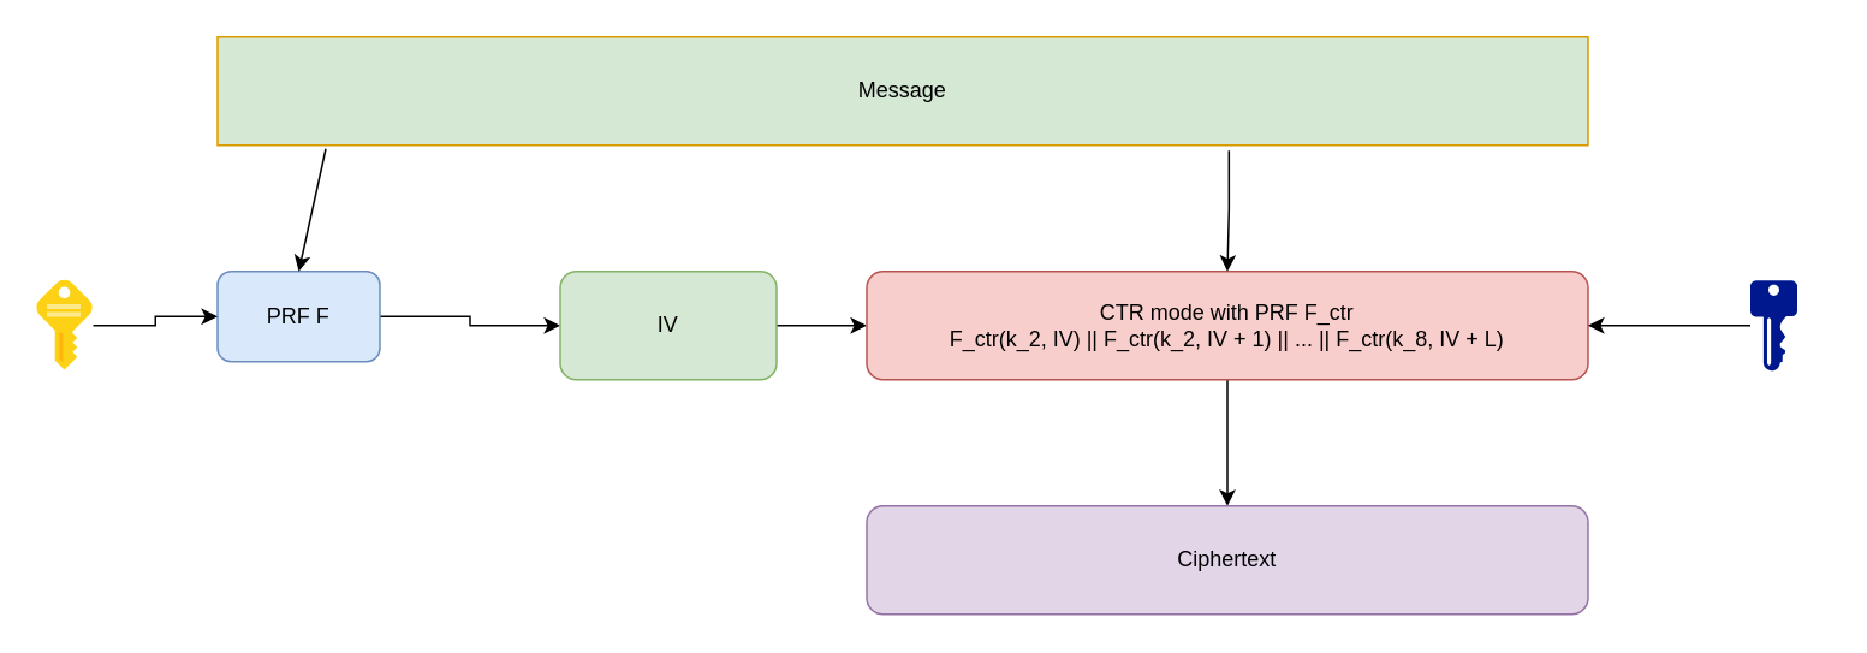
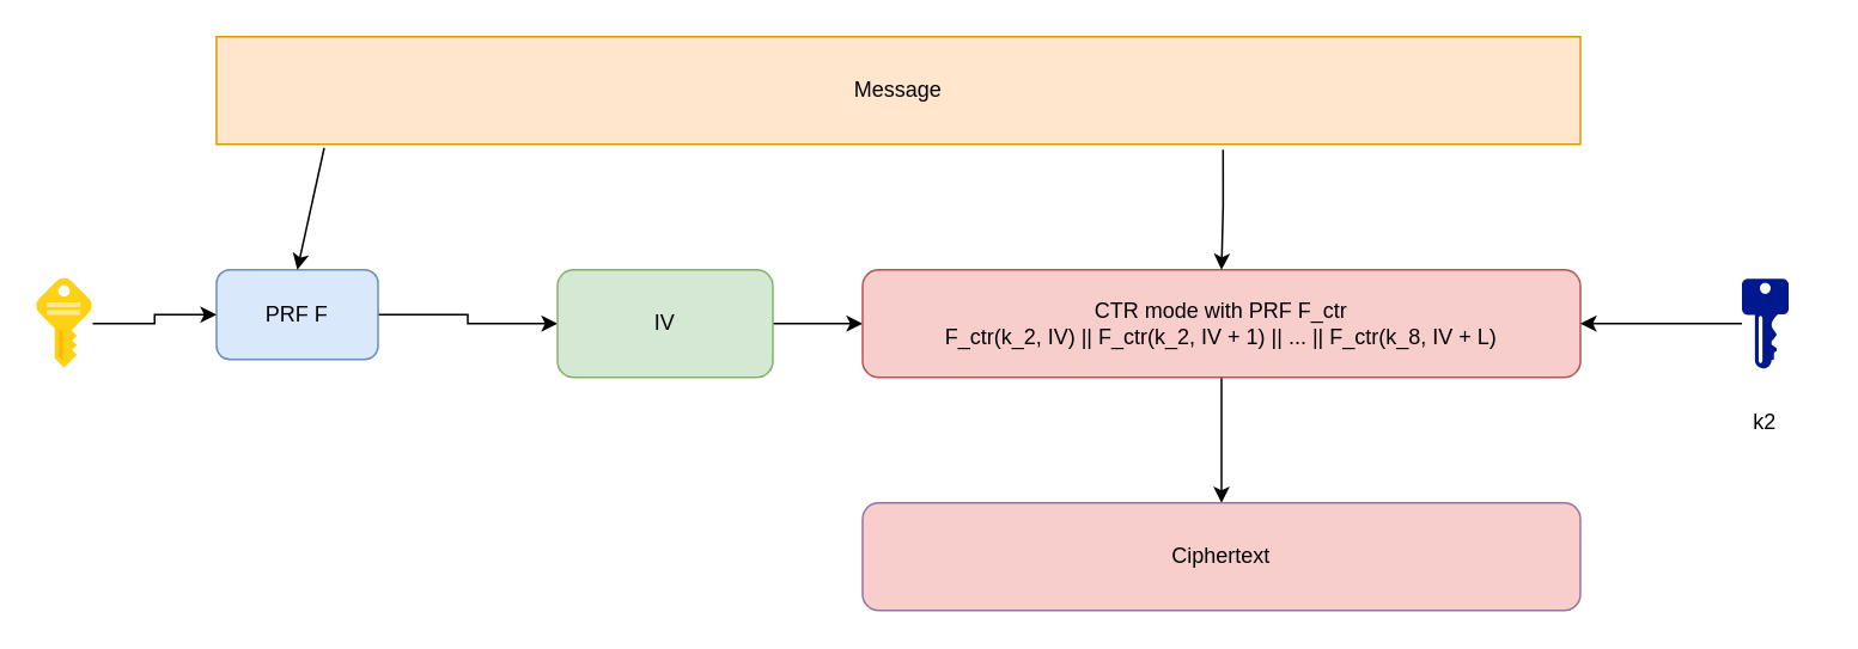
  <mxCell id="0" />
  <mxCell id="1" parent="0" />
- <mxCell id="2" value="Message" style="rounded=0;whiteSpace=wrap;html=1;fillColor=#d5e8d4;strokeColor=#d79b00;" vertex="1" parent="1"><mxGeometry x="120" y="20" width="760" height="60" as="geometry" /></mxCell>
+ <mxCell id="2" value="Message" style="rounded=0;whiteSpace=wrap;html=1;fillColor=#ffe6cc;strokeColor=#d79b00;" vertex="1" parent="1"><mxGeometry x="120" y="20" width="760" height="60" as="geometry" /></mxCell>
  <mxCell id="3" value="" style="edgeStyle=orthogonalEdgeStyle;rounded=0;orthogonalLoop=1;jettySize=auto;html=1;" edge="1" parent="1" source="4" target="7"><mxGeometry relative="1" as="geometry" /></mxCell>
  <mxCell id="4" value="PRF F" style="rounded=1;whiteSpace=wrap;html=1;fillColor=#dae8fc;strokeColor=#6c8ebf;" vertex="1" parent="1"><mxGeometry x="120" y="150" width="90" height="50" as="geometry" /></mxCell>
  <mxCell id="5" value="" style="endArrow=classic;html=1;rounded=0;entryX=0.5;entryY=0;entryDx=0;entryDy=0;" edge="1" parent="1" target="4"><mxGeometry width="50" height="50" relative="1" as="geometry"><mxPoint x="180" y="82" as="sourcePoint" /><mxPoint x="540" y="250" as="targetPoint" /></mxGeometry></mxCell>
  <mxCell id="6" value="" style="edgeStyle=orthogonalEdgeStyle;rounded=0;orthogonalLoop=1;jettySize=auto;html=1;" edge="1" parent="1" source="7" target="9"><mxGeometry relative="1" as="geometry" /></mxCell>
  <mxCell id="7" value="IV" style="rounded=1;whiteSpace=wrap;html=1;fillColor=#d5e8d4;strokeColor=#82b366;" vertex="1" parent="1"><mxGeometry x="310" y="150" width="120" height="60" as="geometry" /></mxCell>
  <mxCell id="8" value="" style="edgeStyle=orthogonalEdgeStyle;rounded=0;orthogonalLoop=1;jettySize=auto;html=1;" edge="1" parent="1" source="9" target="11"><mxGeometry relative="1" as="geometry" /></mxCell>
  <mxCell id="9" value="CTR mode with PRF F_ctr&lt;br&gt;F_ctr(k_2, IV) || F_ctr(k_2, IV + 1) || ... || F_ctr(k_8, IV + L)" style="rounded=1;whiteSpace=wrap;html=1;fillColor=#f8cecc;strokeColor=#b85450;" vertex="1" parent="1"><mxGeometry x="480" y="150" width="400" height="60" as="geometry" /></mxCell>
  <mxCell id="10" style="edgeStyle=orthogonalEdgeStyle;rounded=0;orthogonalLoop=1;jettySize=auto;html=1;exitX=0.738;exitY=1.05;exitDx=0;exitDy=0;entryX=0.5;entryY=0;entryDx=0;entryDy=0;exitPerimeter=0;" edge="1" parent="1" source="2" target="9"><mxGeometry relative="1" as="geometry" /></mxCell>
- <mxCell id="11" value="Ciphertext" style="rounded=1;whiteSpace=wrap;html=1;fillColor=#e1d5e7;strokeColor=#9673a6;" vertex="1" parent="1"><mxGeometry x="480" y="280" width="400" height="60" as="geometry" /></mxCell>
+ <mxCell id="11" value="Ciphertext" style="rounded=1;whiteSpace=wrap;html=1;fillColor=#f8cecc;strokeColor=#9673a6;" vertex="1" parent="1"><mxGeometry x="480" y="280" width="400" height="60" as="geometry" /></mxCell>
  <mxCell id="12" value="" style="edgeStyle=orthogonalEdgeStyle;rounded=0;orthogonalLoop=1;jettySize=auto;html=1;" edge="1" parent="1" source="13" target="4"><mxGeometry relative="1" as="geometry" /></mxCell>
  <mxCell id="13" value="" style="image;sketch=0;aspect=fixed;html=1;points=[];align=center;fontSize=12;image=img/lib/mscae/Key.svg;" vertex="1" parent="1"><mxGeometry x="20" y="155" width="31" height="50" as="geometry" /></mxCell>
  <mxCell id="14" value="" style="edgeStyle=orthogonalEdgeStyle;rounded=0;orthogonalLoop=1;jettySize=auto;html=1;" edge="1" parent="1" source="15" target="9"><mxGeometry relative="1" as="geometry" /></mxCell>
  <mxCell id="15" value="" style="sketch=0;aspect=fixed;pointerEvents=1;shadow=0;dashed=0;html=1;strokeColor=none;labelPosition=center;verticalLabelPosition=bottom;verticalAlign=top;align=center;fillColor=#00188D;shape=mxgraph.mscae.enterprise.key_permissions" vertex="1" parent="1"><mxGeometry x="970" y="155" width="26" height="50" as="geometry" /></mxCell>
+ <mxCell id="16" value="k2" style="text;html=1;align=center;verticalAlign=middle;whiteSpace=wrap;rounded=0;" vertex="1" parent="1"><mxGeometry x="953" y="220" width="60" height="30" as="geometry" /></mxCell>
